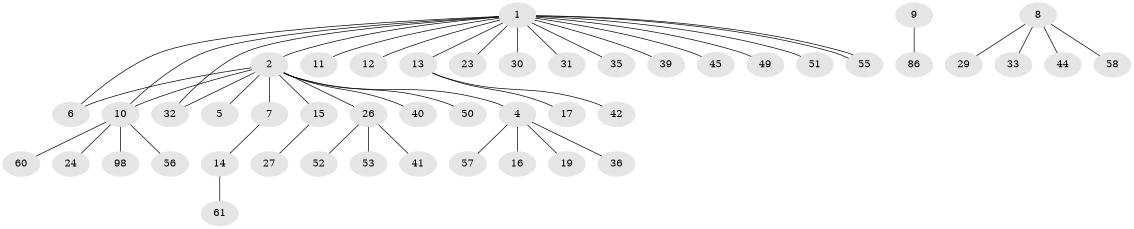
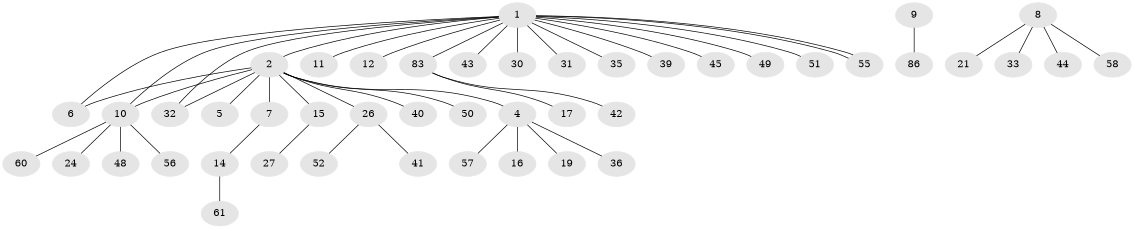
  graph {
    node [color=gray90 style=filled]
    1 [super="+43"]
    2 [super="+3"]
    6 [super="+37"]
    10 [super="+25"]
    11
    12
-   13 [super="+29"]
-   23 [super="+59"]
+   13 [super="+29" label=83]
+   23 [super="+59" label=43]
    30
    31
    35
    39
    45
    49
    51
    55
    32
    4 [super="+28"]
    5
    7
    15
    26 [super="+34"]
    40
    50
    9 [super="+22"]
    n26 [label=86]
    24
-   48 [label=98]
+   48
    56
    60
    17
    42
    16 [super="+18"]
    19
    36
    57
    14 [super="+38"]
    27 [super="+47"]
    41
    52
-   53
    8 [super="+20"]
-   21 [label=29]
+   21
    33
    44
    58
    61
    1 -- 2
    1 -- 6
    1 -- 10
    1 -- 11
    1 -- 12
    1 -- 13
    1 -- 23
    1 -- 30
    1 -- 31
    1 -- 35
    1 -- 39
    1 -- 45
    1 -- 49
    1 -- 51
    1 -- 55
    1 -- 55
    1 -- 32
    2 -- 6
    2 -- 10
    2 -- 32
    2 -- 4
    2 -- 5
    2 -- 7
    2 -- 15
    2 -- 26
    2 -- 40
    2 -- 50
    10 -- 24
    10 -- 48
    10 -- 56
    10 -- 60
    13 -- 17
    13 -- 42
    4 -- 16
    4 -- 19
    4 -- 36
    4 -- 57
    7 -- 14
    15 -- 27
    26 -- 41
    26 -- 52
-   26 -- 53
    9 -- n26
    14 -- 61
    8 -- 21
    8 -- 33
    8 -- 44
    8 -- 58
  }
